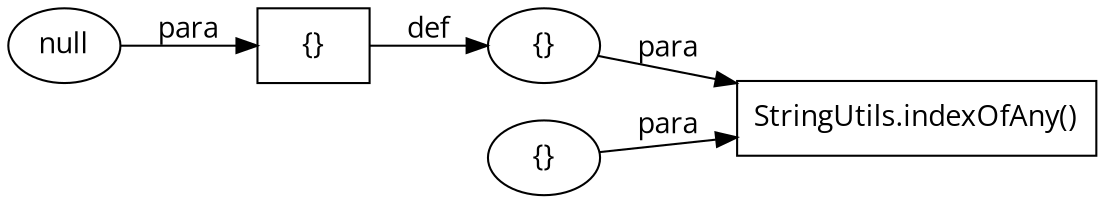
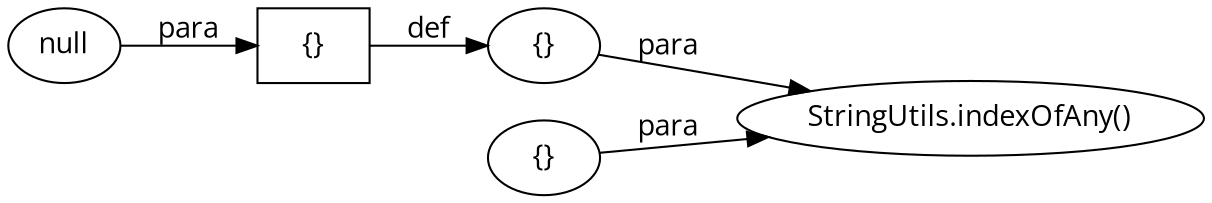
  digraph {
    rankdir=LR
    fontname="Open Sans"
    node [shape=ellipse fontname="Open Sans"]
    edge [style=solid fontname="Open Sans"]
-   n1 [label="StringUtils.indexOfAny()" shape=box]
+   n1 [label="StringUtils.indexOfAny()"]
    n2 [label="{}"]
    n3 [label="{}"]
    n4 [label="{}" shape=box]
    n5 [label=null]
    n2 -> n1 [label=para]
    n3 -> n1 [label=para]
    n4 -> n2 [label=def]
    n5 -> n4 [label=para]
  }
